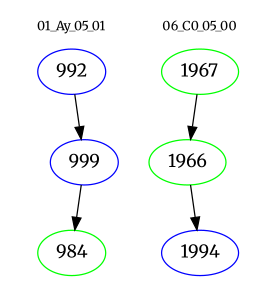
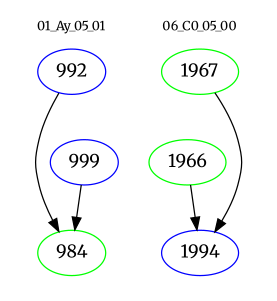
  digraph {
    fontname=Merriweather
    node [color=blue fontname=Merriweather]
    edge [color=black fontname=Merriweather]
    n1 [label=992]
    n2 [color=green label=984]
    n3 [label=999]
    n4 [color=green label=1967]
    n5 [color=green label=1966]
    n6 [label=1994]
    subgraph cluster_1 {
      color=white
      fontsize=10
      label="01_Ay_05_01"
      n1
      n2
      n3
    }
    subgraph cluster_2 {
      color=white
      fontsize=10
      label="06_C0_05_00"
      n4
      n5
      n6
    }
-   n1 -> n3
+   n1 -> n2
    n3 -> n2
-   n4 -> n5
+   n4 -> n6
    n5 -> n6
  }
